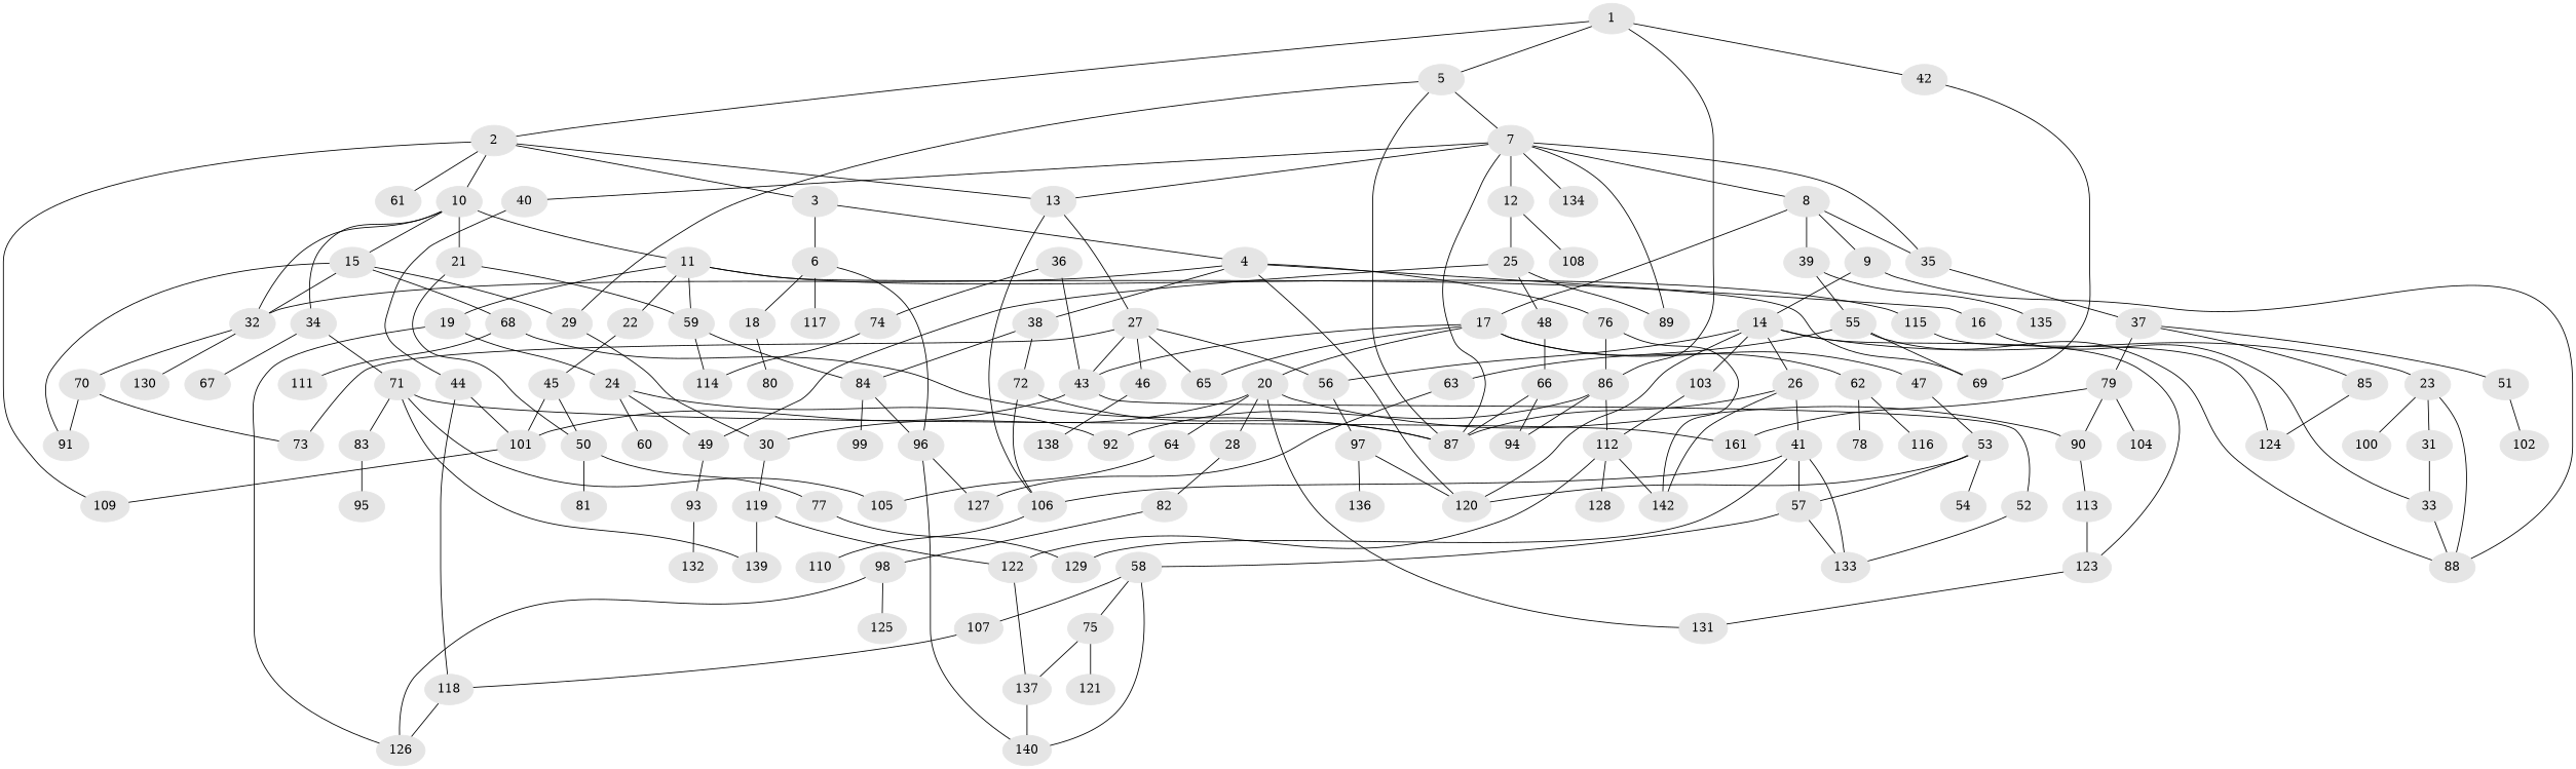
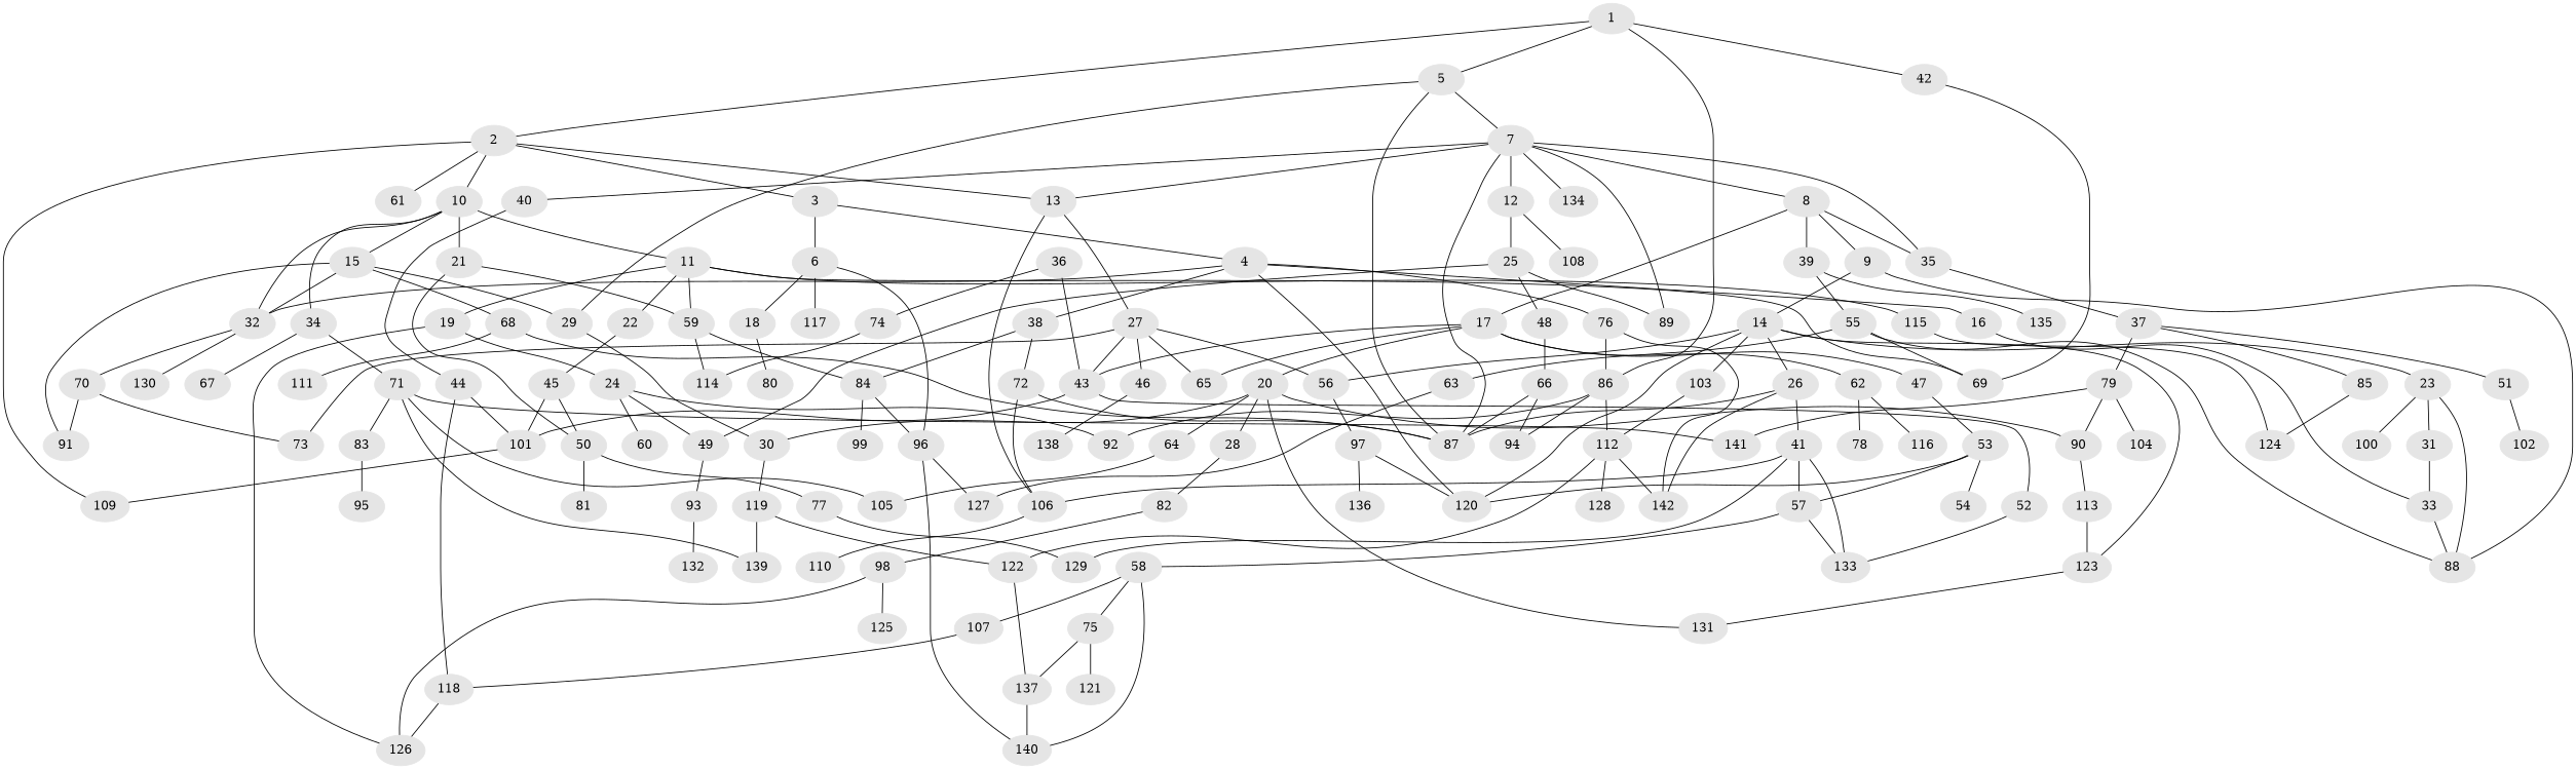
  graph {
    node [color=gray90 style=filled]
    1
    2
    5
    42
    86
    3
    10
    13
    61
    109
    7
    29
    87
    69
    92
    94
    112
    4
    6
    32
    11
    15
    21
    34
    27
    106
    16
    38
    76
    120
    18
    96
    117
    33
    70
    130
    72
    84
    142
    8
    12
    35
    40
    89
    134
    30
    80
    140
    127
    9
    17
    39
    25
    108
    37
    44
    14
    88
    20
    47
    62
    65
    43
    55
    135
    23
    26
    56
    103
    123
    19
    22
    59
    115
    68
    91
    50
    67
    71
    24
    126
    45
    114
    124
    49
    48
    46
    73
    110
    31
    100
    41
    97
    131
    111
    28
    64
    90
    36
    74
    53
    78
    116
    60
    82
    119
    105
    113
    77
    81
    101
    93
    66
    57
    129
    133
    52
    138
    98
    139
    122
    83
-   141 [label=161]
+   141
    51
    79
    85
    102
    104
    99
    63
    118
    58
    54
    132
    136
    75
    107
    121
    137
    95
    125
    128
    1 -- 2
    1 -- 5
    1 -- 42
    1 -- 86
    2 -- 3
    2 -- 10
    2 -- 13
    2 -- 61
    2 -- 109
    5 -- 7
    5 -- 29
    5 -- 87
    42 -- 69
    86 -- 92
    86 -- 94
    86 -- 112
    3 -- 4
    3 -- 6
    10 -- 32
    10 -- 11
    10 -- 15
    10 -- 21
    10 -- 34
    13 -- 27
    13 -- 106
    7 -- 13
    7 -- 87
    7 -- 8
    7 -- 12
    7 -- 35
    7 -- 40
    7 -- 89
    7 -- 134
    29 -- 30
    112 -- 142
    112 -- 122
    112 -- 128
    4 -- 32
    4 -- 16
    4 -- 38
    4 -- 76
    4 -- 120
    6 -- 18
    6 -- 96
    6 -- 117
    32 -- 70
    32 -- 130
    11 -- 69
    11 -- 19
    11 -- 22
    11 -- 59
    11 -- 115
    15 -- 29
    15 -- 32
    15 -- 68
    15 -- 91
    21 -- 59
    21 -- 50
    34 -- 67
    34 -- 71
    27 -- 65
    27 -- 43
    27 -- 56
    27 -- 46
    27 -- 73
    106 -- 110
    16 -- 33
    38 -- 72
    38 -- 84
    76 -- 86
    76 -- 142
    18 -- 80
    96 -- 140
    96 -- 127
    33 -- 88
    70 -- 91
    70 -- 73
    72 -- 87
    72 -- 106
    84 -- 96
    84 -- 99
    8 -- 35
    8 -- 9
    8 -- 17
    8 -- 39
    12 -- 25
    12 -- 108
    35 -- 37
    40 -- 44
    30 -- 119
    9 -- 14
    9 -- 88
    17 -- 20
    17 -- 47
    17 -- 62
    17 -- 65
    17 -- 43
    39 -- 55
    39 -- 135
    25 -- 89
    25 -- 49
    25 -- 48
    37 -- 51
    37 -- 79
    37 -- 85
    44 -- 101
    44 -- 118
    14 -- 120
    14 -- 23
    14 -- 26
    14 -- 56
    14 -- 103
    14 -- 123
    20 -- 30
    20 -- 131
    20 -- 28
    20 -- 64
    20 -- 90
    47 -- 53
    62 -- 78
    62 -- 116
    43 -- 101
    43 -- 52
    55 -- 69
    55 -- 88
    55 -- 63
    23 -- 88
    23 -- 31
    23 -- 100
    26 -- 87
    26 -- 142
    26 -- 41
    56 -- 97
    103 -- 112
    123 -- 131
    19 -- 24
    19 -- 126
    22 -- 45
    59 -- 84
    59 -- 114
    115 -- 124
    68 -- 87
    68 -- 111
    50 -- 77
    50 -- 81
    71 -- 105
    71 -- 139
    71 -- 83
    71 -- 141
    24 -- 92
    24 -- 49
    24 -- 60
    45 -- 50
    45 -- 101
    49 -- 93
    48 -- 66
    46 -- 138
    31 -- 33
    41 -- 106
    41 -- 57
    41 -- 129
    41 -- 133
    97 -- 120
    97 -- 136
    28 -- 82
    64 -- 105
    90 -- 113
    36 -- 43
    36 -- 74
    74 -- 114
    53 -- 120
    53 -- 57
    53 -- 54
    82 -- 98
    119 -- 139
    119 -- 122
    113 -- 123
    77 -- 129
    101 -- 109
    93 -- 132
    66 -- 87
    66 -- 94
    57 -- 133
    57 -- 58
    52 -- 133
    98 -- 126
    98 -- 125
    122 -- 137
    83 -- 95
    51 -- 102
    79 -- 90
    79 -- 141
    79 -- 104
    85 -- 124
    63 -- 127
    118 -- 126
    58 -- 140
    58 -- 75
    58 -- 107
    75 -- 121
    75 -- 137
    107 -- 118
    137 -- 140
  }
